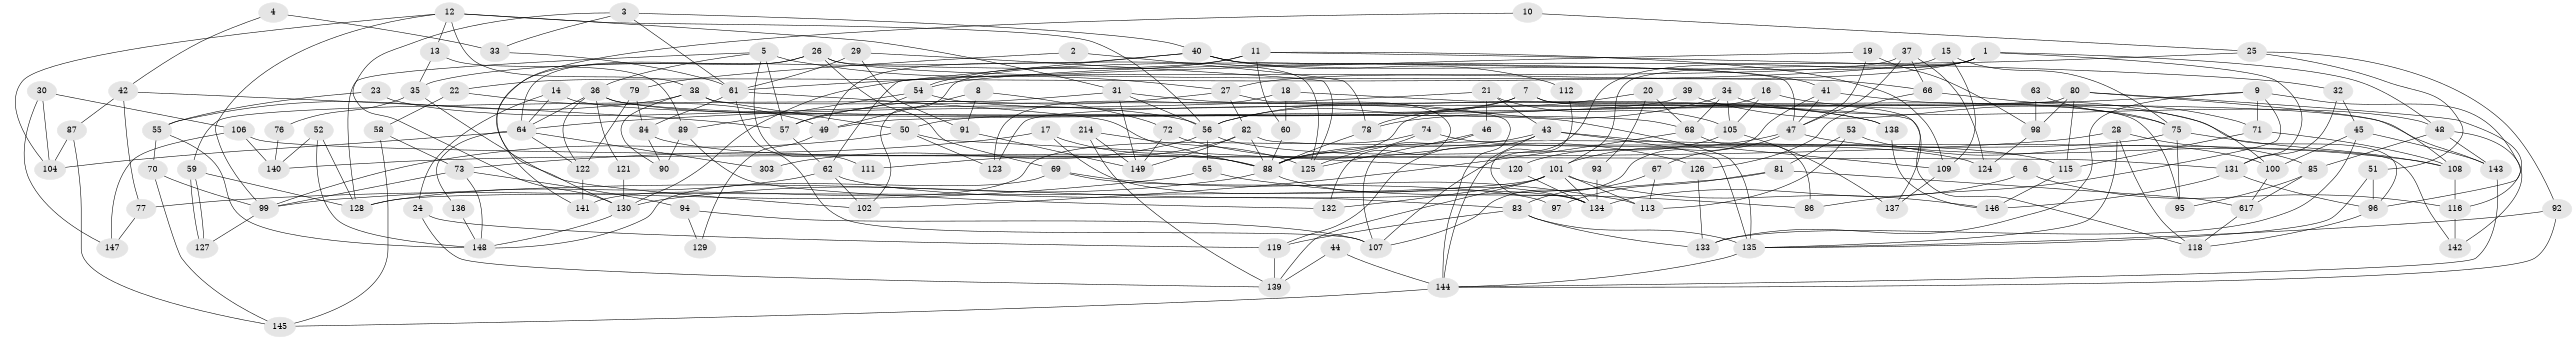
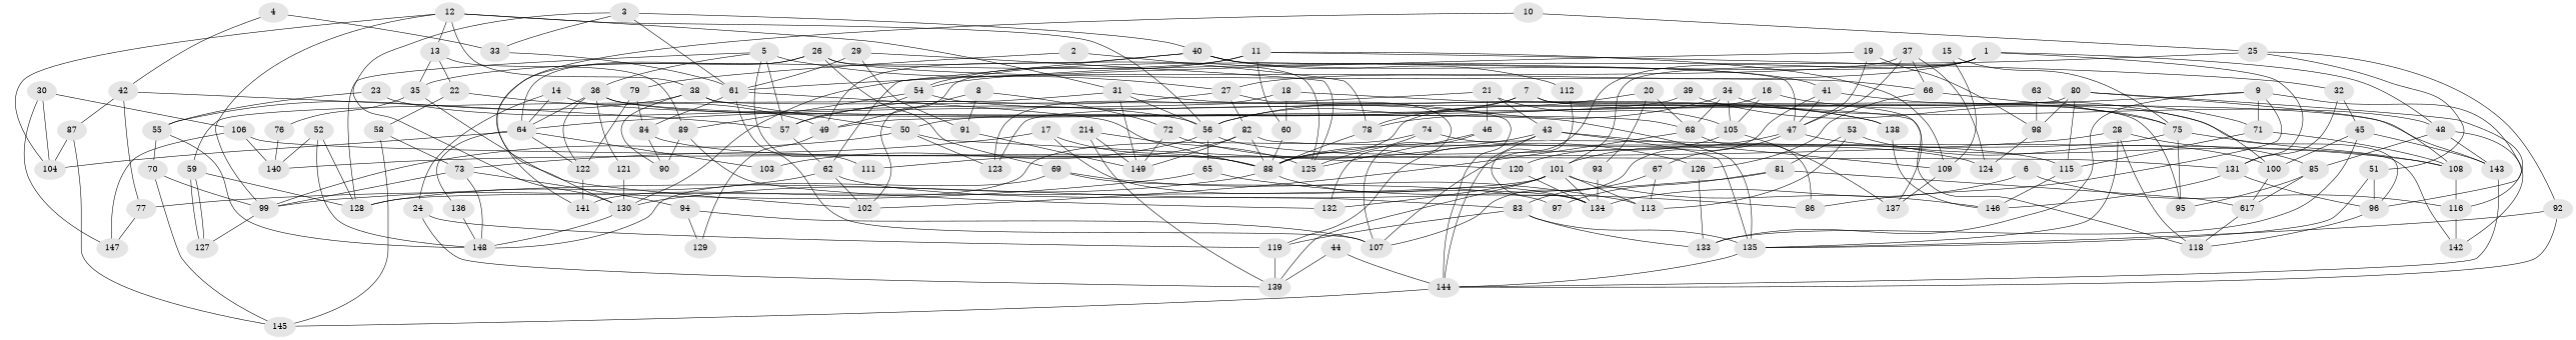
  graph {
    node [color=gray90 style=filled]
    1
    27
    48
    101
    102
    107
    131
    57
    82
    132
    85
    143
    142
    128
    134
    139
    113
    146
    96
    2
    78
    79
    88
    122
    84
    3
    33
    40
    61
    130
    49
    47
    41
    62
    112
    148
    4
    42
    77
    87
    5
    36
    111
    64
    68
    121
    6
    116
    7
    50
    56
    95
    137
    99
    123
    120
    124
    65
-   103 [label=303]
+   103
    8
    72
    91
    129
    149
    126
    9
    71
    86
    133
    108
    115
    118
    10
    25
    54
    51
    92
    11
    32
    35
    60
    109
    45
    76
    89
    138
    12
    13
    31
    38
    104
    22
    59
    55
    90
    144
    127
    58
    14
    24
    135
    119
    136
    15
    75
    16
    105
    17
    73
    94
    18
    19
    98
    67
    20
    93
    21
    43
    46
    125
    145
    23
    70
    26
    66
    69
    141
    97
    28
    140
    n131 [label=617]
    29
    30
    106
    147
    100
    34
    37
    39
    83
    44
    52
    53
    81
    63
    74
    80
    n148 [label=214]
    1 -- 27
    1 -- 48
    1 -- 101
    1 -- 102
    1 -- 107
    1 -- 131
    27 -- 57
    27 -- 82
    27 -- 132
    48 -- 85
    48 -- 143
    48 -- 142
    101 -- 132
    101 -- 128
    101 -- 134
    101 -- 139
    101 -- 113
    101 -- 146
    131 -- 146
    131 -- 96
    57 -- 62
    82 -- 142
    82 -- 88
    82 -- 111
    82 -- 149
    85 -- 95
    85 -- n131
    143 -- 144
    96 -- 118
    2 -- 78
    2 -- 79
    78 -- 88
    79 -- 122
    79 -- 84
    88 -- 134
    88 -- 130
    122 -- 141
    84 -- 88
    84 -- 90
    3 -- 33
    3 -- 40
    3 -- 61
    3 -- 130
    33 -- 61
    40 -- 49
    40 -- 47
    40 -- 41
    40 -- 62
    40 -- 112
    61 -- 107
    61 -- 88
    61 -- 84
    130 -- 148
    49 -- 129
    47 -- 101
    47 -- 108
    47 -- 67
    41 -- 107
    41 -- 47
    41 -- 100
    62 -- 102
    62 -- 128
    62 -- 83
    112 -- 134
    4 -- 33
    4 -- 42
    42 -- 57
    42 -- 77
    42 -- 87
    77 -- 147
    87 -- 104
    87 -- 145
    5 -- 27
    5 -- 57
    5 -- 128
    5 -- 36
    5 -- 111
    36 -- 143
    36 -- 122
    36 -- 64
    36 -- 68
    36 -- 121
    64 -- 122
    64 -- 103
    64 -- 104
    64 -- 136
    68 -- 102
    68 -- 86
    121 -- 130
    6 -- 134
    6 -- 116
    116 -- 142
    7 -- 50
    7 -- 56
    7 -- 95
    7 -- 137
    50 -- 99
    50 -- 123
    50 -- 120
    56 -- 124
    56 -- 65
    56 -- 103
    99 -- 127
    120 -- 134
    65 -- 77
    65 -- 86
    8 -- 49
    8 -- 72
    8 -- 91
    72 -- 149
    72 -- 126
    91 -- 149
    126 -- 133
    9 -- 96
    9 -- 78
    9 -- 71
    9 -- 86
    9 -- 133
    71 -- 108
    71 -- 115
    108 -- 116
    115 -- 146
    10 -- 130
    10 -- 25
    25 -- 54
    25 -- 51
    25 -- 92
    54 -- 57
    54 -- 89
    54 -- 138
    51 -- 96
    51 -- 135
    92 -- 144
    92 -- 135
    11 -- 54
    11 -- 32
    11 -- 35
    11 -- 60
    11 -- 109
    32 -- 131
    32 -- 45
    35 -- 102
    35 -- 76
    60 -- 88
    109 -- 137
    45 -- 143
    45 -- 133
    45 -- 100
    76 -- 140
    89 -- 132
    89 -- 90
    138 -- 146
    12 -- 56
    12 -- 99
    12 -- 13
    12 -- 31
    12 -- 38
    12 -- 104
    13 -- 35
    13 -- 89
-   15 -- 22
+   13 -- 22
    31 -- 56
    31 -- 149
    31 -- 138
    31 -- 59
    38 -- 50
    38 -- 55
    38 -- 90
    38 -- 144
    22 -- 49
    22 -- 58
    59 -- 128
    59 -- 127
    59 -- 127
    55 -- 148
    55 -- 70
    144 -- 145
    58 -- 73
    58 -- 145
    14 -- 64
    14 -- 24
    14 -- 135
    24 -- 139
    24 -- 119
    135 -- 144
    119 -- 139
    136 -- 148
    15 -- 109
    15 -- 75
    75 -- 88
    75 -- 95
    75 -- 108
    16 -- 96
    16 -- 88
    16 -- 105
    105 -- 137
    105 -- 120
    17 -- 134
    17 -- 88
    17 -- 73
    73 -- 148
    73 -- 99
    73 -- 94
    94 -- 107
    94 -- 129
    18 -- 123
    18 -- 118
    18 -- 60
    19 -- 61
    19 -- 47
    19 -- 98
    98 -- 124
    67 -- 113
    67 -- 83
    20 -- 78
    20 -- 68
    20 -- 93
    93 -- 134
    21 -- 64
    21 -- 105
    21 -- 43
    21 -- 46
    43 -- 88
    43 -- 109
    43 -- 144
    43 -- 135
    43 -- 119
    46 -- 107
    46 -- 125
    23 -- 56
    23 -- 55
    70 -- 99
    70 -- 145
    26 -- 64
    26 -- 125
    26 -- 66
    26 -- 69
    26 -- 141
    66 -- 126
    66 -- 71
    69 -- 113
    69 -- 148
    69 -- 97
    28 -- 85
    28 -- 118
    28 -- 135
    28 -- 140
    n131 -- 118
    29 -- 61
    29 -- 91
    29 -- 125
    30 -- 104
    30 -- 106
    30 -- 147
    106 -- 131
    106 -- 140
    106 -- 147
    100 -- n131
    34 -- 48
    34 -- 68
    34 -- 56
    34 -- 105
    37 -- 130
    37 -- 47
    37 -- 124
    37 -- 66
    39 -- 49
    39 -- 75
    83 -- 133
    83 -- 135
    83 -- 119
    44 -- 139
    44 -- 144
    52 -- 128
    52 -- 148
    52 -- 140
    53 -- 113
    53 -- 100
    53 -- 81
    81 -- 99
    81 -- 97
    81 -- n131
    63 -- 75
    63 -- 98
    74 -- 115
    74 -- 125
    74 -- 141
    80 -- 116
    80 -- 123
    80 -- 108
    80 -- 115
    80 -- 98
    n148 -- 139
    n148 -- 149
    n148 -- 125
  }
